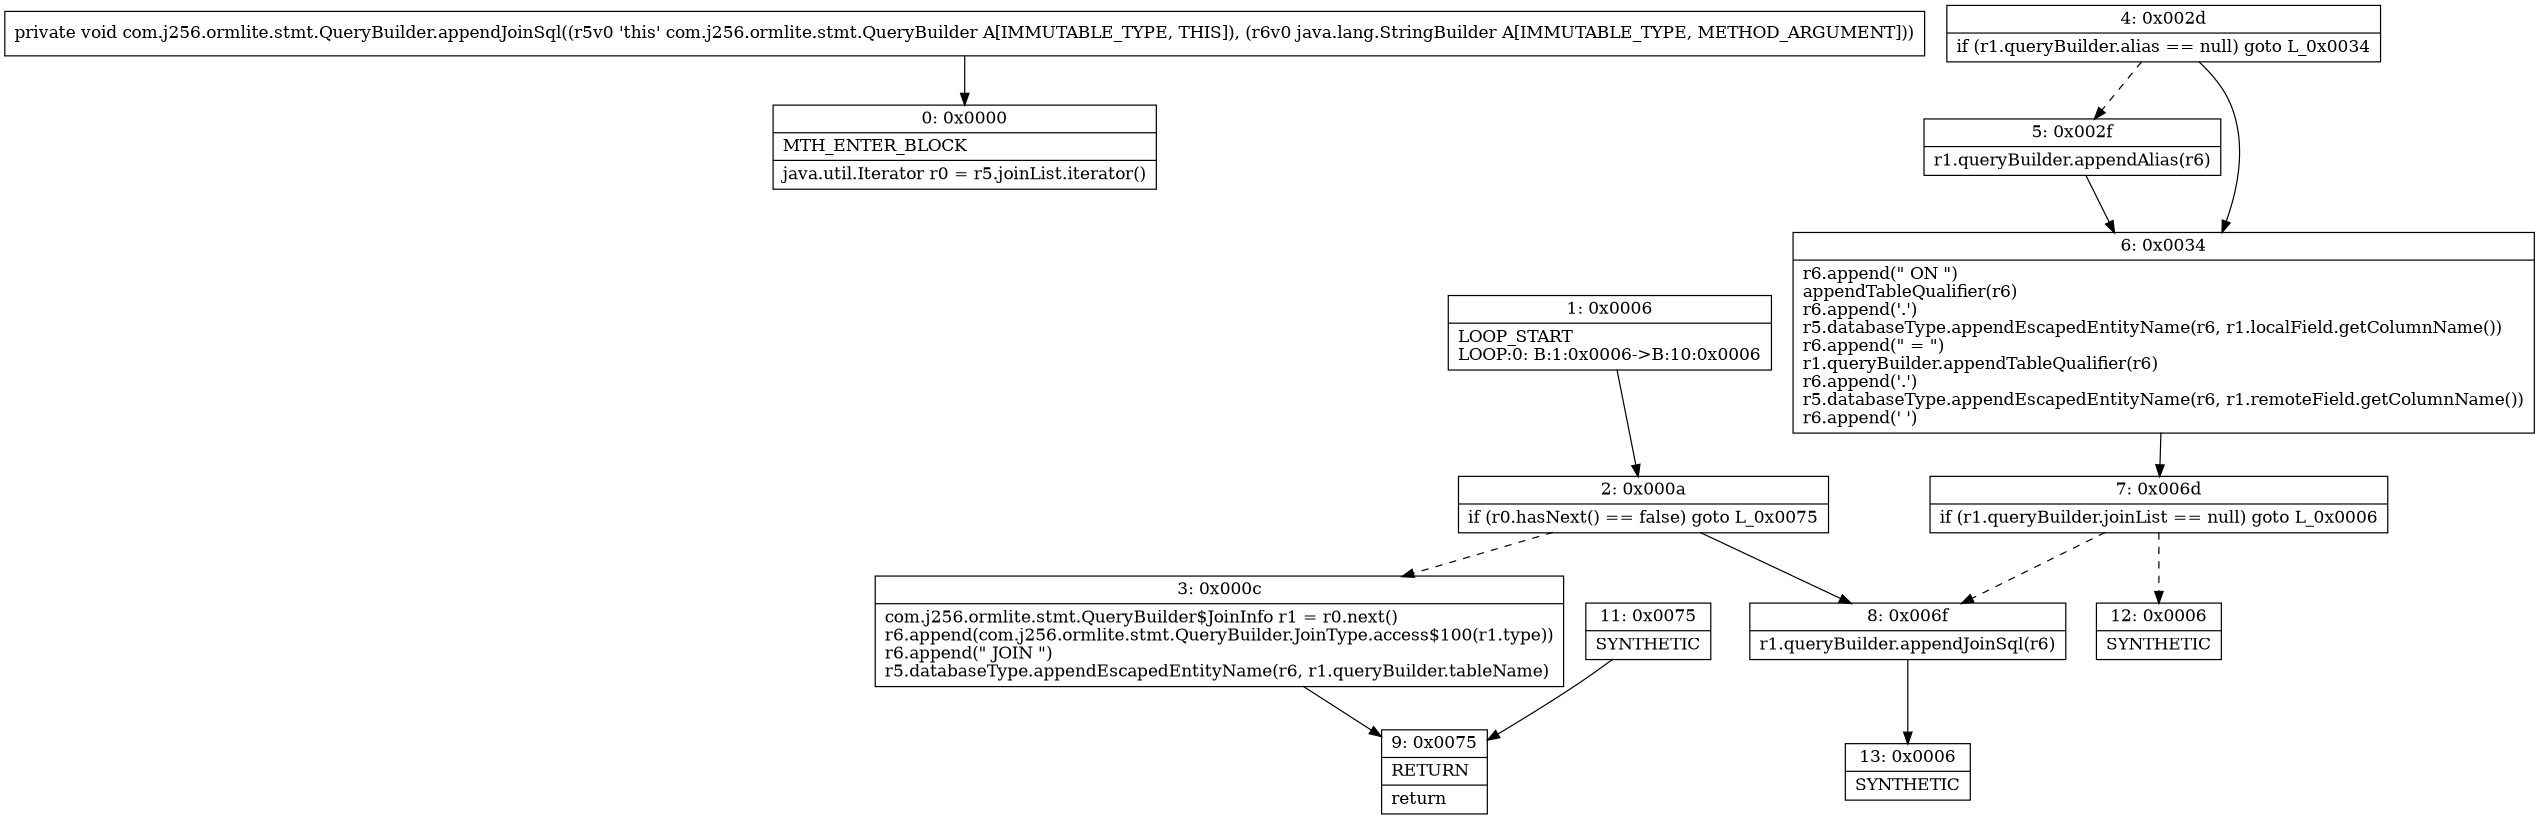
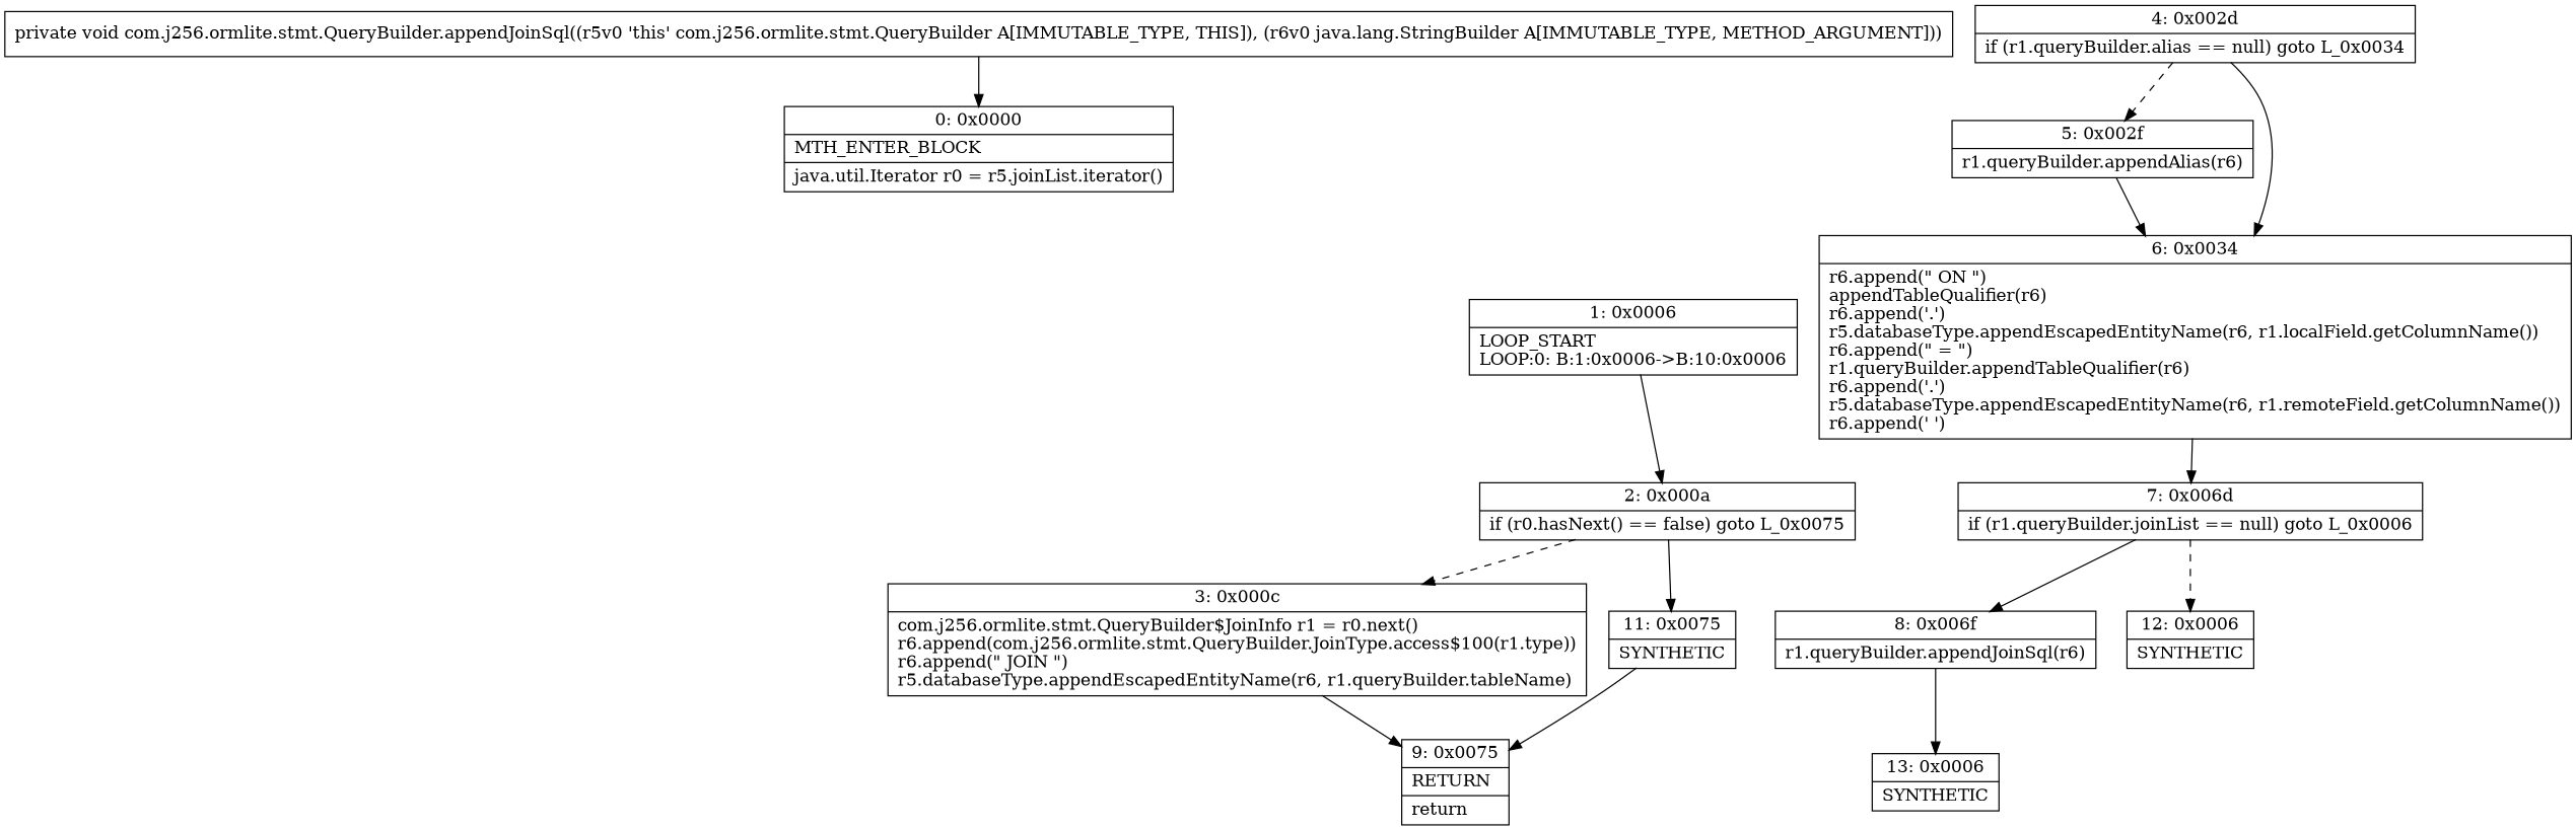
  digraph {
    fontname="DejaVu Serif"
    node [fontname="DejaVu Serif" shape=record]
    edge [fontname="DejaVu Serif"]
    n1 [label="{0\:\ 0x0000|MTH_ENTER_BLOCK\l|java.util.Iterator r0 = r5.joinList.iterator()\l}"]
    n2 [label="{1\:\ 0x0006|LOOP_START\lLOOP:0: B:1:0x0006\-\>B:10:0x0006\l}"]
    n3 [label="{2\:\ 0x000a|if (r0.hasNext() == false) goto L_0x0075\l}"]
    n4 [label="{3\:\ 0x000c|com.j256.ormlite.stmt.QueryBuilder$JoinInfo r1 = r0.next()\lr6.append(com.j256.ormlite.stmt.QueryBuilder.JoinType.access$100(r1.type))\lr6.append(\" JOIN \")\lr5.databaseType.appendEscapedEntityName(r6, r1.queryBuilder.tableName)\l}"]
    n5 [label="{11\:\ 0x0075|SYNTHETIC\l}"]
    n6 [label="{9\:\ 0x0075|RETURN\l|return\l}"]
    n7 [label="{4\:\ 0x002d|if (r1.queryBuilder.alias == null) goto L_0x0034\l}"]
    n8 [label="{5\:\ 0x002f|r1.queryBuilder.appendAlias(r6)\l}"]
    n9 [label="{6\:\ 0x0034|r6.append(\" ON \")\lappendTableQualifier(r6)\lr6.append('.')\lr5.databaseType.appendEscapedEntityName(r6, r1.localField.getColumnName())\lr6.append(\" = \")\lr1.queryBuilder.appendTableQualifier(r6)\lr6.append('.')\lr5.databaseType.appendEscapedEntityName(r6, r1.remoteField.getColumnName())\lr6.append(' ')\l}"]
    n10 [label="{7\:\ 0x006d|if (r1.queryBuilder.joinList == null) goto L_0x0006\l}"]
    n11 [label="{8\:\ 0x006f|r1.queryBuilder.appendJoinSql(r6)\l}"]
    n12 [label="{12\:\ 0x0006|SYNTHETIC\l}"]
    n13 [label="{13\:\ 0x0006|SYNTHETIC\l}"]
    n14 [label="{private void com.j256.ormlite.stmt.QueryBuilder.appendJoinSql((r5v0 'this' com.j256.ormlite.stmt.QueryBuilder A[IMMUTABLE_TYPE, THIS]), (r6v0 java.lang.StringBuilder A[IMMUTABLE_TYPE, METHOD_ARGUMENT])) }"]
    n2 -> n3
    n3 -> n4 [style=dashed]
-   n3 -> n11
+   n3 -> n5
    n4 -> n6
    n5 -> n6
    n7 -> n8 [style=dashed]
    n7 -> n9
    n8 -> n9
    n9 -> n10
-   n10 -> n11 [style=dashed]
+   n10 -> n11 [style=solid]
    n10 -> n12 [style=dashed]
    n11 -> n13
    n14 -> n1
  }
